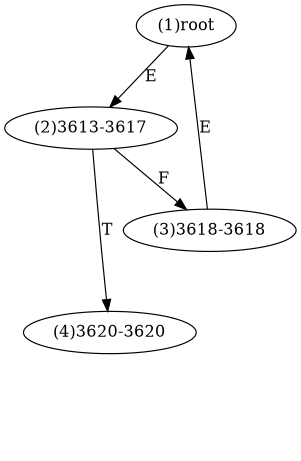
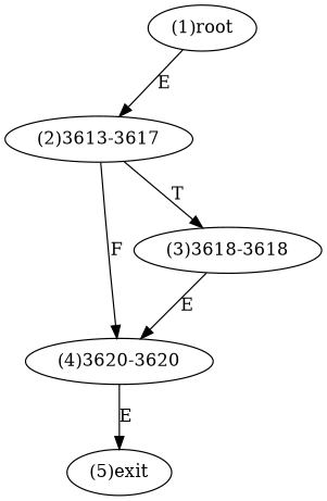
  digraph {
    n1 [label="(1)root"]
    n2 [label="(2)3613-3617"]
    n3 [label="(3)3618-3618"]
    n4 [label="(4)3620-3620"]
+   n5 [label="(5)exit"]
    n1 -> n2 [label=E]
-   n2 -> n3 [label=F]
-   n2 -> n4 [label=T]
-   n3 -> n1 [label=E]
+   n2 -> n3 [label=T]
+   n2 -> n4 [label=F]
+   n3 -> n4 [label=E]
+   n4 -> n5 [label=E]
  }
